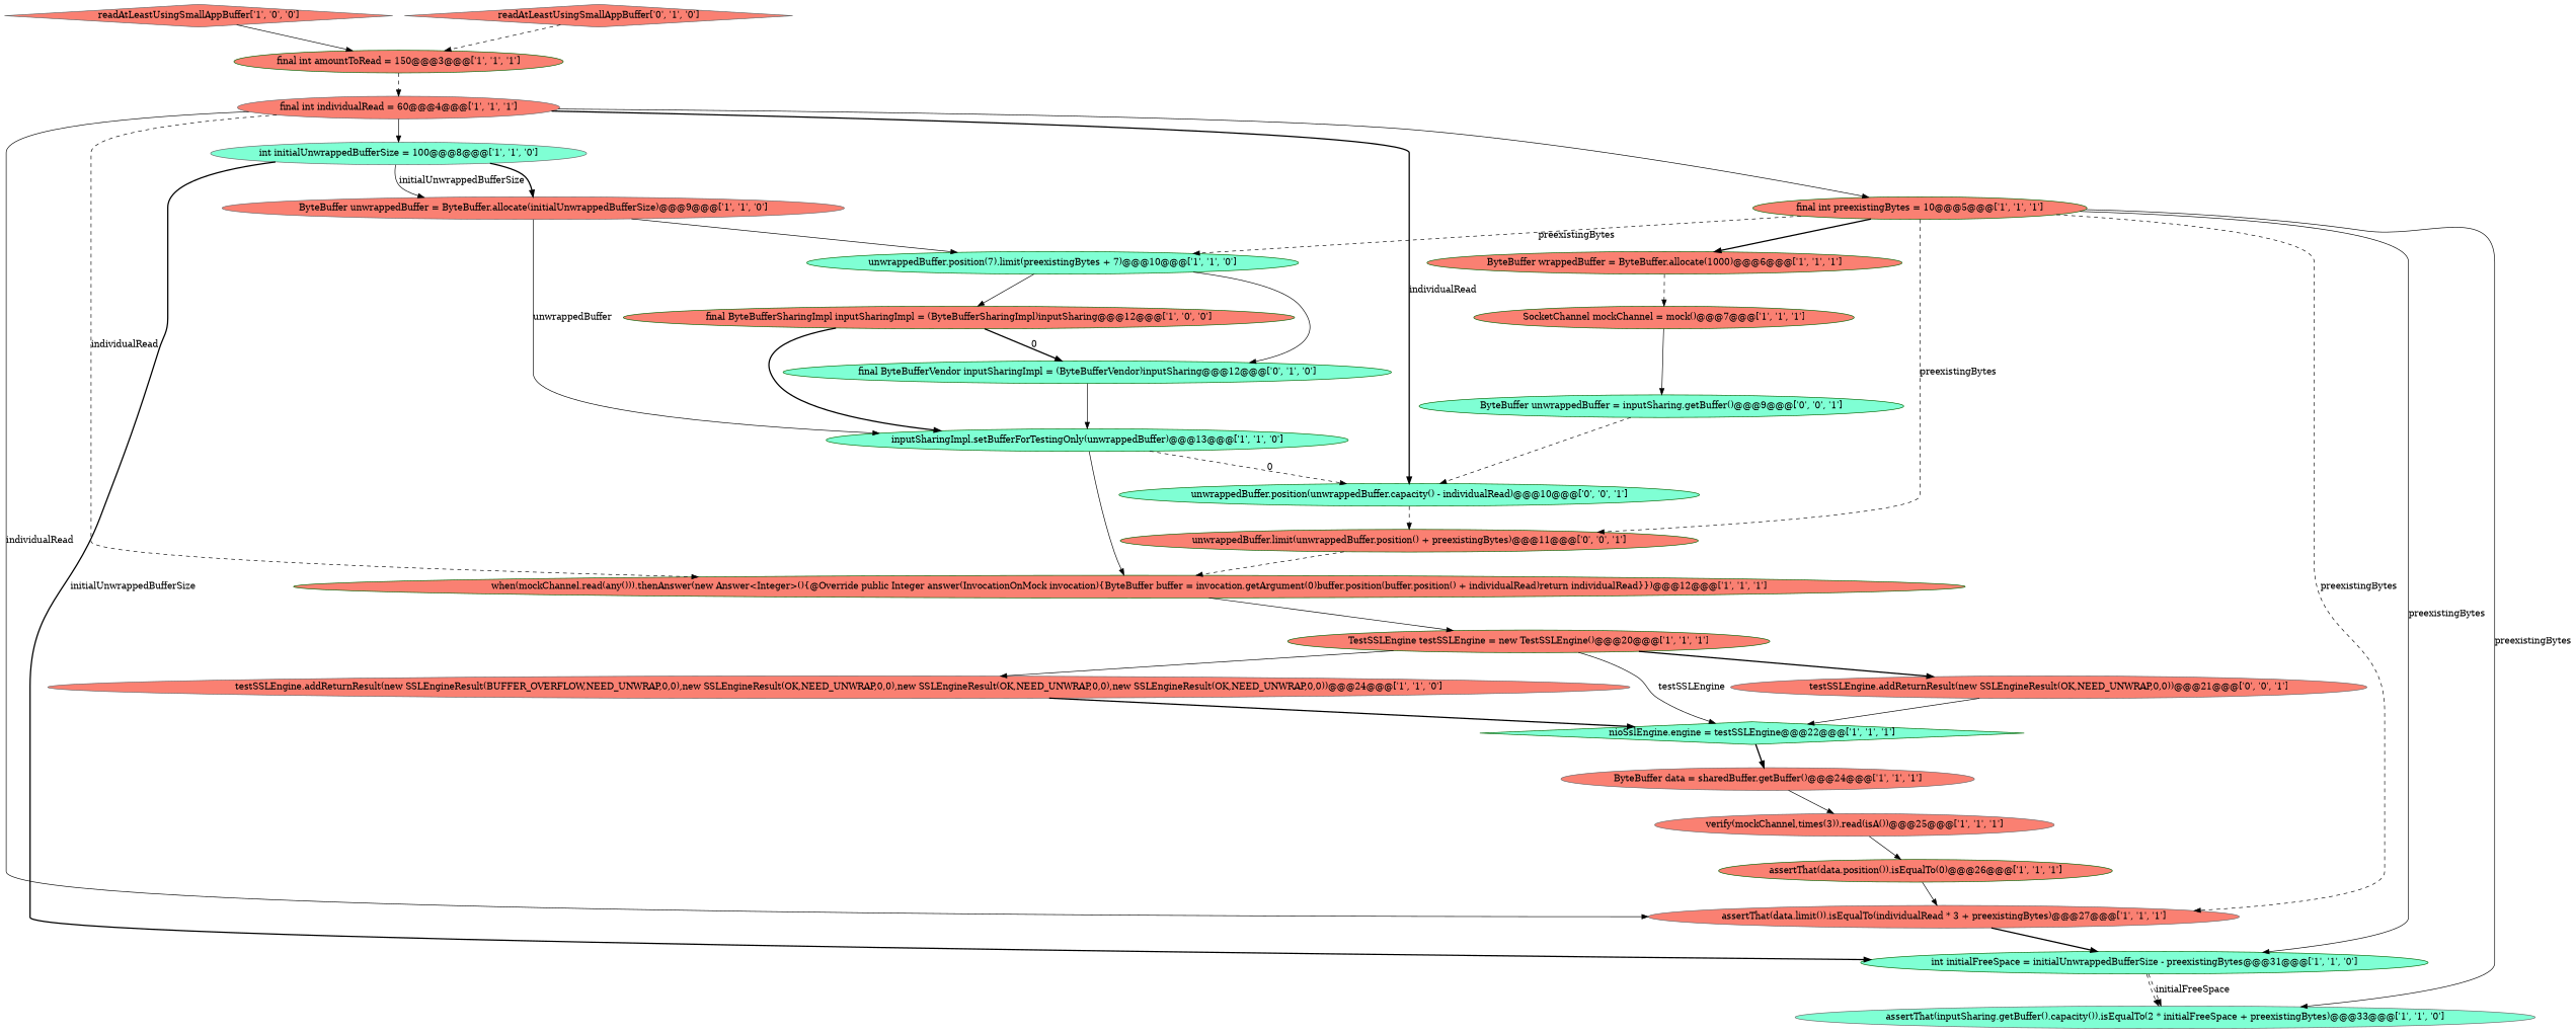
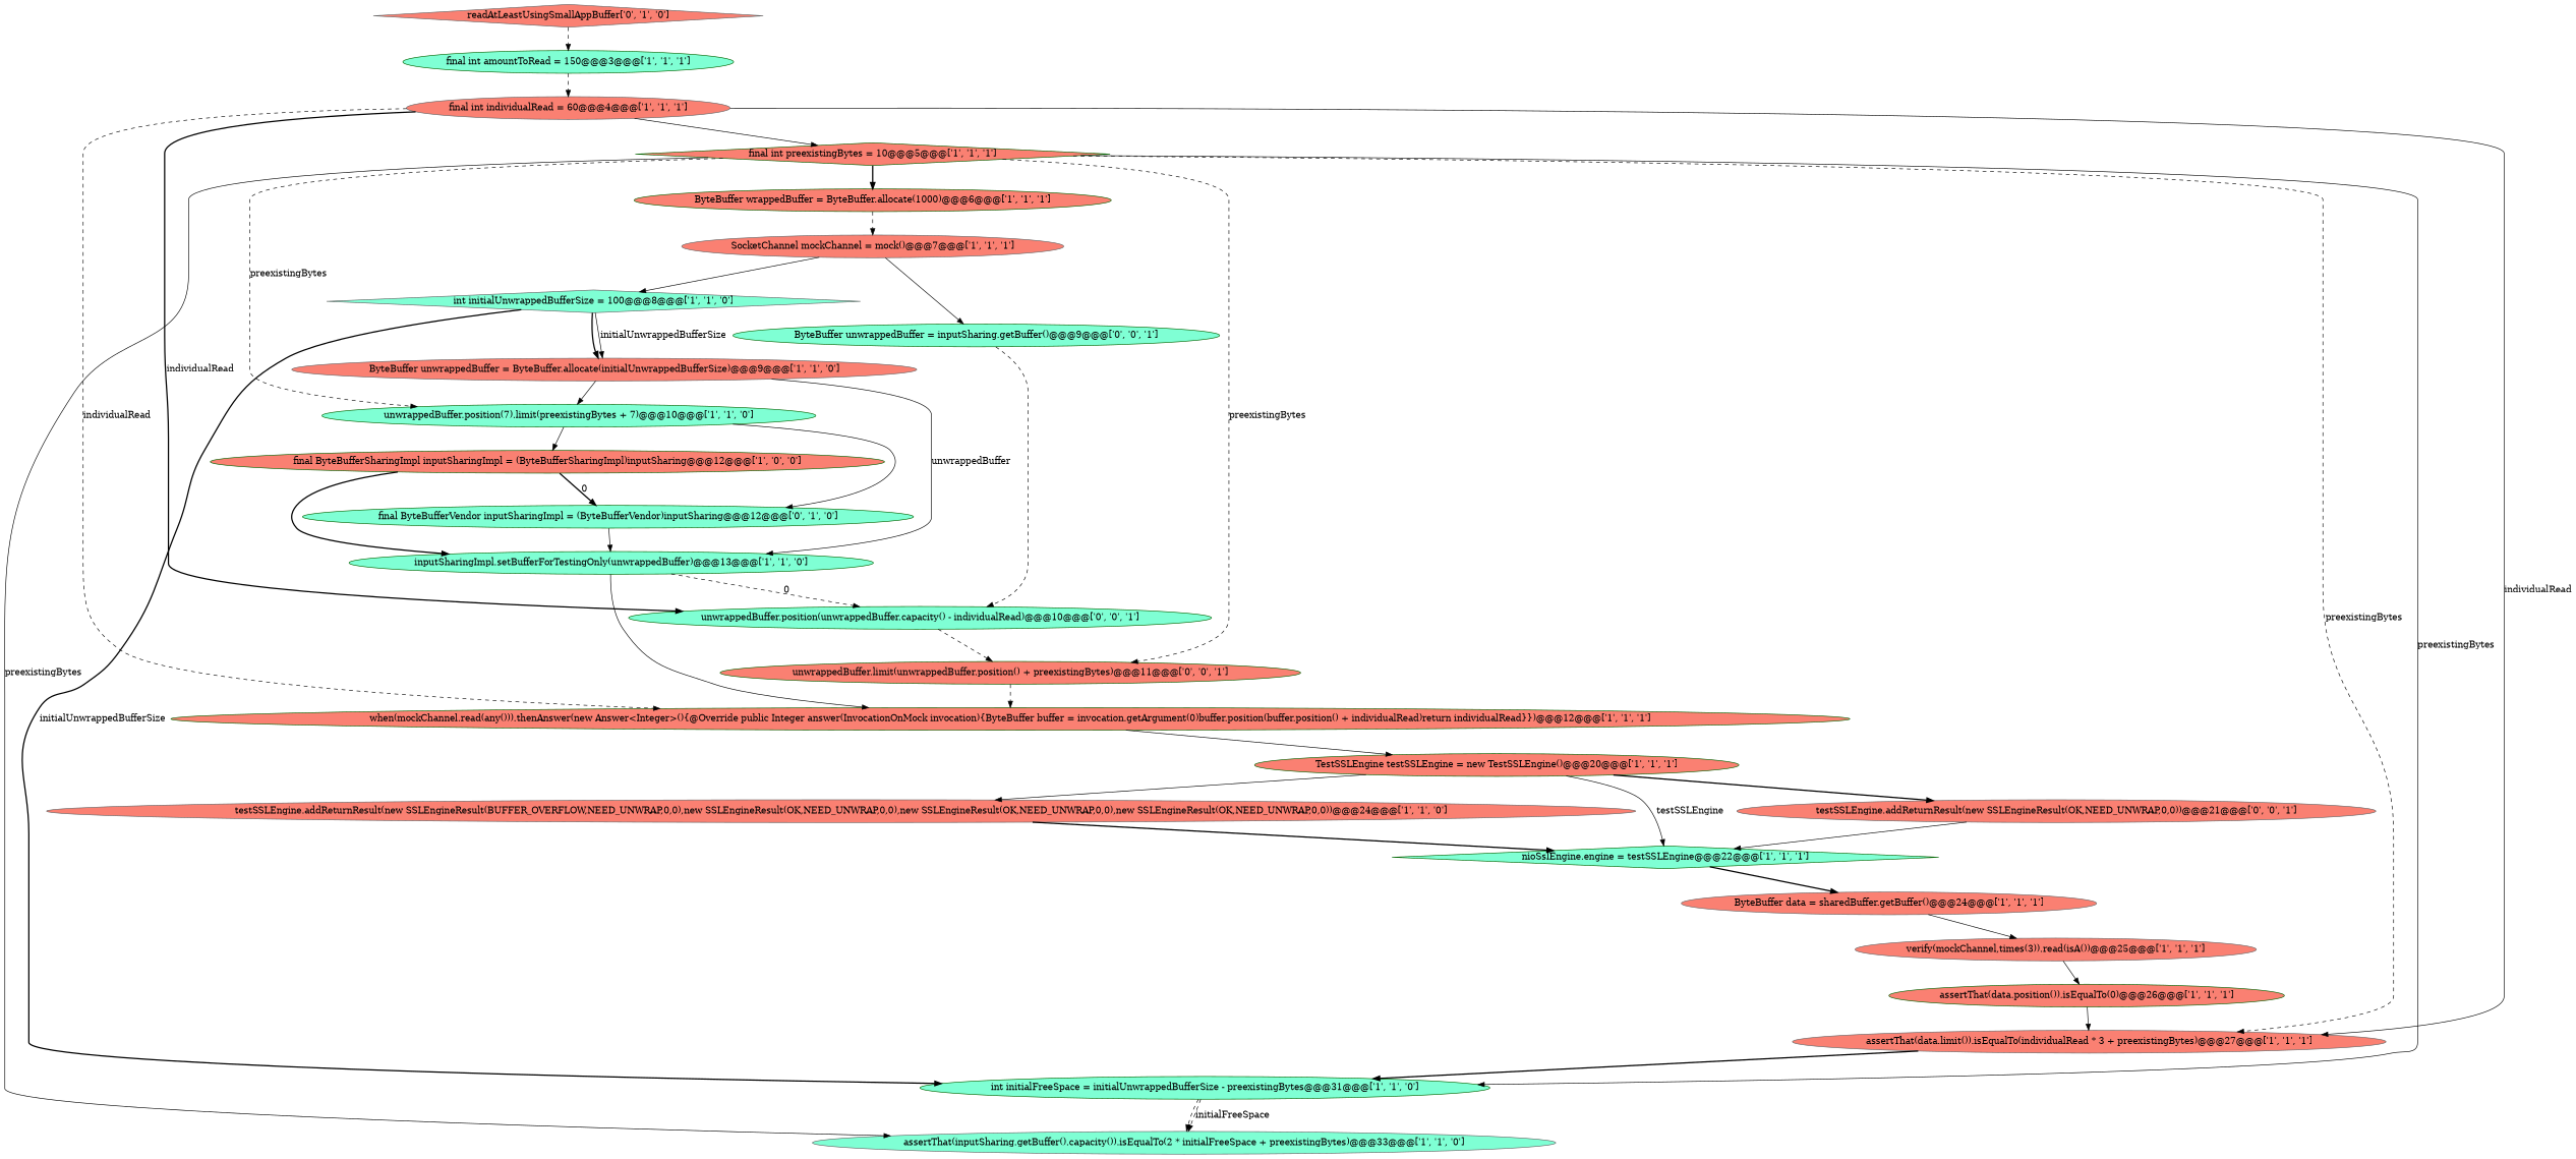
  digraph {
    node [color=darkgreen fillcolor=salmon shape=ellipse style=filled]
    edge [style=solid]
    n1 [fillcolor=aquamarine label="final ByteBufferVendor inputSharingImpl = (ByteBufferVendor)inputSharing@@@12@@@['0', '1', '0']"]
    n2 [fillcolor=aquamarine label="inputSharingImpl.setBufferForTestingOnly(unwrappedBuffer)@@@13@@@['1', '1', '0']"]
    n3 [fillcolor=aquamarine label="unwrappedBuffer.position(unwrappedBuffer.capacity() - individualRead)@@@10@@@['0', '0', '1']"]
    n4 [label="when(mockChannel.read(any())).thenAnswer(new Answer<Integer>(){@Override public Integer answer(InvocationOnMock invocation){ByteBuffer buffer = invocation.getArgument(0)buffer.position(buffer.position() + individualRead)return individualRead}})@@@12@@@['1', '1', '1']"]
-   n5 [label="final int amountToRead = 150@@@3@@@['1', '1', '1']"]
+   n5 [fillcolor=aquamarine label="final int amountToRead = 150@@@3@@@['1', '1', '1']"]
    n6 [color=gray40 label="final int individualRead = 60@@@4@@@['1', '1', '1']"]
    n7 [color=gray40 label="assertThat(data.limit()).isEqualTo(individualRead * 3 + preexistingBytes)@@@27@@@['1', '1', '1']"]
-   n8 [label="final int preexistingBytes = 10@@@5@@@['1', '1', '1']"]
+   n8 [label="final int preexistingBytes = 10@@@5@@@['1', '1', '1']" shape=diamond]
    n9 [color=gray40 label="verify(mockChannel,times(3)).read(isA())@@@25@@@['1', '1', '1']"]
    n10 [label="assertThat(data.position()).isEqualTo(0)@@@26@@@['1', '1', '1']"]
-   n11 [color=gray40 label="readAtLeastUsingSmallAppBuffer['1', '0', '0']" shape=diamond]
    n12 [color=gray40 label="testSSLEngine.addReturnResult(new SSLEngineResult(OK,NEED_UNWRAP,0,0))@@@21@@@['0', '0', '1']"]
    n13 [fillcolor=aquamarine label="nioSslEngine.engine = testSSLEngine@@@22@@@['1', '1', '1']" shape=diamond]
    n14 [color=gray40 label="ByteBuffer data = sharedBuffer.getBuffer()@@@24@@@['1', '1', '1']"]
    n15 [fillcolor=aquamarine label="ByteBuffer unwrappedBuffer = inputSharing.getBuffer()@@@9@@@['0', '0', '1']"]
    n16 [label="unwrappedBuffer.limit(unwrappedBuffer.position() + preexistingBytes)@@@11@@@['0', '0', '1']"]
    n17 [fillcolor=aquamarine label="unwrappedBuffer.position(7).limit(preexistingBytes + 7)@@@10@@@['1', '1', '0']"]
    n18 [label="final ByteBufferSharingImpl inputSharingImpl = (ByteBufferSharingImpl)inputSharing@@@12@@@['1', '0', '0']"]
    n19 [color=gray40 fillcolor=aquamarine label="assertThat(inputSharing.getBuffer().capacity()).isEqualTo(2 * initialFreeSpace + preexistingBytes)@@@33@@@['1', '1', '0']"]
-   n20 [label="SocketChannel mockChannel = mock()@@@7@@@['1', '1', '1']"]
-   n21 [color=gray40 fillcolor=aquamarine label="int initialUnwrappedBufferSize = 100@@@8@@@['1', '1', '0']"]
+   n20 [color=gray40 label="SocketChannel mockChannel = mock()@@@7@@@['1', '1', '1']"]
+   n21 [color=gray40 fillcolor=aquamarine label="int initialUnwrappedBufferSize = 100@@@8@@@['1', '1', '0']" shape=diamond]
    n22 [fillcolor=aquamarine label="int initialFreeSpace = initialUnwrappedBufferSize - preexistingBytes@@@31@@@['1', '1', '0']"]
    n23 [color=gray40 label="ByteBuffer unwrappedBuffer = ByteBuffer.allocate(initialUnwrappedBufferSize)@@@9@@@['1', '1', '0']"]
    n24 [color=gray40 label="testSSLEngine.addReturnResult(new SSLEngineResult(BUFFER_OVERFLOW,NEED_UNWRAP,0,0),new SSLEngineResult(OK,NEED_UNWRAP,0,0),new SSLEngineResult(OK,NEED_UNWRAP,0,0),new SSLEngineResult(OK,NEED_UNWRAP,0,0))@@@24@@@['1', '1', '0']"]
    n25 [color=gray40 label="readAtLeastUsingSmallAppBuffer['0', '1', '0']" shape=diamond]
    n26 [label="ByteBuffer wrappedBuffer = ByteBuffer.allocate(1000)@@@6@@@['1', '1', '1']"]
    n27 [label="TestSSLEngine testSSLEngine = new TestSSLEngine()@@@20@@@['1', '1', '1']"]
    n1 -> n2
    n2 -> n3 [label=0 style=dashed]
    n2 -> n4
    n3 -> n16 [style=dashed]
    n4 -> n27
    n5 -> n6 [style=dashed]
    n6 -> n3 [label=individualRead style=bold]
    n6 -> n4 [label=individualRead style=dashed]
    n6 -> n7 [label=individualRead]
    n6 -> n8
    n7 -> n22 [style=bold]
    n8 -> n7 [label=preexistingBytes style=dashed]
    n8 -> n16 [label=preexistingBytes style=dashed]
    n8 -> n17 [label=preexistingBytes style=dashed]
    n8 -> n19 [label=preexistingBytes]
    n8 -> n22 [label=preexistingBytes]
    n8 -> n26 [style=bold]
    n9 -> n10
    n10 -> n7
-   n11 -> n5
    n12 -> n13
    n13 -> n14 [style=bold]
    n14 -> n9
    n15 -> n3 [style=dashed]
    n16 -> n4 [style=dashed]
    n17 -> n1
    n17 -> n18
    n18 -> n1 [label=0 style=bold]
    n18 -> n2 [style=bold]
    n20 -> n15
-   n6 -> n21
+   n20 -> n21
    n21 -> n22 [label=initialUnwrappedBufferSize style=bold]
    n21 -> n23 [label=initialUnwrappedBufferSize]
    n21 -> n23 [style=bold]
    n22 -> n19 [label=initialFreeSpace style=dashed]
    n22 -> n19 [style=dashed]
    n23 -> n2 [label=unwrappedBuffer]
    n23 -> n17
    n24 -> n13 [style=bold]
    n25 -> n5 [style=dashed]
    n26 -> n20 [style=dashed]
    n27 -> n12 [style=bold]
    n27 -> n13 [label=testSSLEngine]
    n27 -> n24
  }
